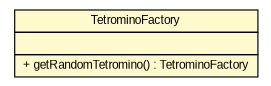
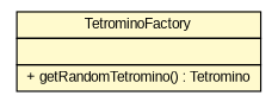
  digraph {
    nodesep=0.25
    ranksep=0.5
-   n1 [fontcolor=black fontname=arial fontsize=10.0 label=<<table title="com.github.tilastokeskus.matertis.util.TetrominoFactory" border="0" cellborder="1" cellspacing="0" cellpadding="2" port="p" bgcolor="lemonChiffon" href="./TetrominoFactory.html"> 		<tr><td><table border="0" cellspacing="0" cellpadding="1"> <tr><td align="center" balign="center"> TetrominoFactory </td></tr> 		</table></td></tr> 		<tr><td><table border="0" cellspacing="0" cellpadding="1"> <tr><td align="left" balign="left">  </td></tr> 		</table></td></tr> 		<tr><td><table border="0" cellspacing="0" cellpadding="1"> <tr><td align="left" balign="left"> + getRandomTetromino() : TetrominoFactory </td></tr> 		</table></td></tr> 		</table>> shape=plaintext]
+   n1 [fontcolor=black fontname=arial fontsize=10.0 label=<<table title="com.github.tilastokeskus.matertis.util.TetrominoFactory" border="0" cellborder="1" cellspacing="0" cellpadding="2" port="p" bgcolor="lemonChiffon" href="./TetrominoFactory.html"> 		<tr><td><table border="0" cellspacing="0" cellpadding="1"> <tr><td align="center" balign="center"> TetrominoFactory </td></tr> 		</table></td></tr> 		<tr><td><table border="0" cellspacing="0" cellpadding="1"> <tr><td align="left" balign="left">  </td></tr> 		</table></td></tr> 		<tr><td><table border="0" cellspacing="0" cellpadding="1"> <tr><td align="left" balign="left"> + getRandomTetromino() : Tetromino </td></tr> 		</table></td></tr> 		</table>> shape=plaintext]
  }
